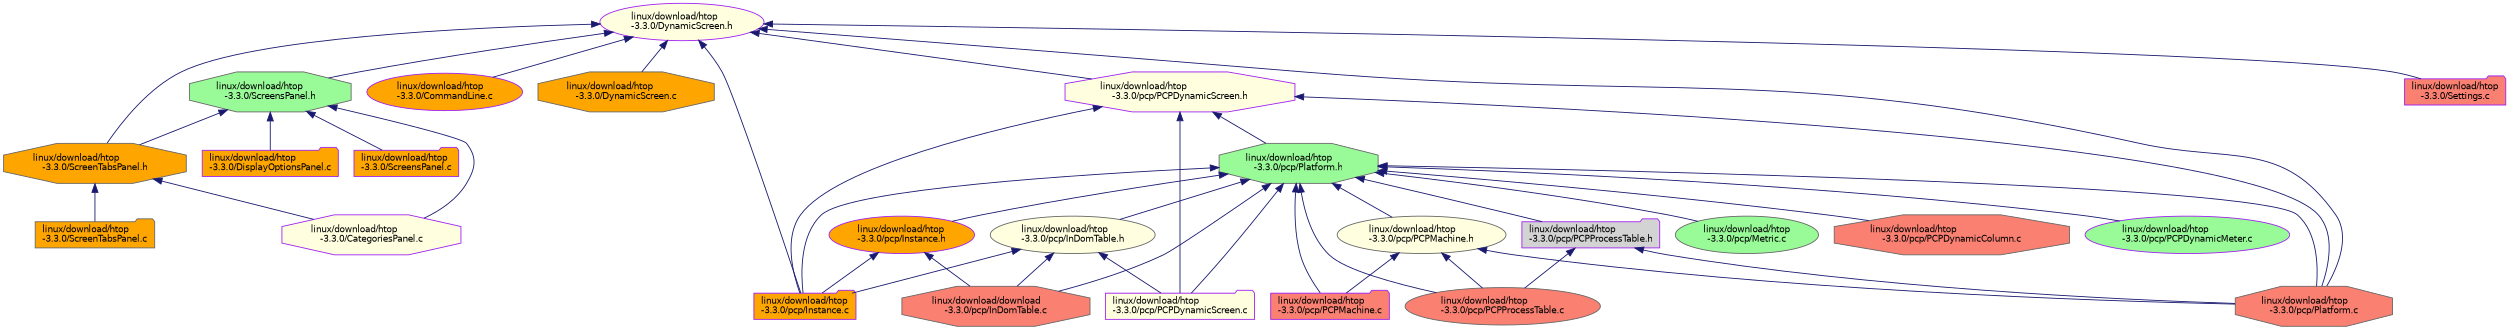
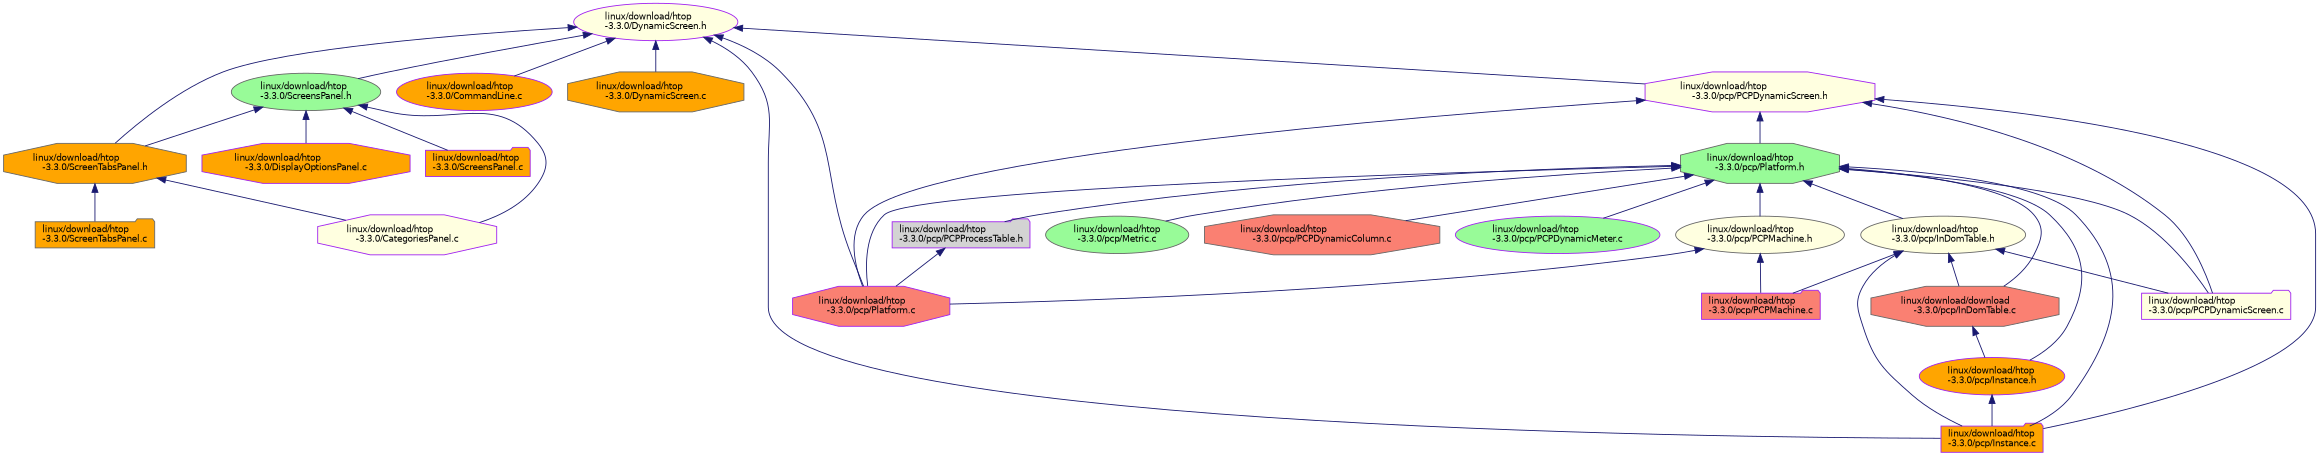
  digraph {
    node [color=purple fillcolor=orange fontname=Helvetica fontsize=10 shape=octagon style=filled]
    edge [color=midnightblue dir=back fontname=Helvetica fontsize=10 labelfontname=Helvetica labelfontsize=10 style=solid]
    n1 [fillcolor=lightyellow fontcolor=black height=0.2 label="linux/download/htop\l-3.3.0/DynamicScreen.h" shape=ellipse width=0.4]
-   n2 [color=gray40 fillcolor=palegreen height=0.2 label="linux/download/htop\l-3.3.0/ScreensPanel.h" width=0.4]
+   n2 [color=gray40 fillcolor=palegreen height=0.2 label="linux/download/htop\l-3.3.0/ScreensPanel.h" shape=ellipse width=0.4]
    n3 [color=gray40 height=0.2 label="linux/download/htop\l-3.3.0/ScreenTabsPanel.h" width=0.4]
    n4 [height=0.2 label="linux/download/htop\l-3.3.0/CommandLine.c" shape=ellipse width=0.4]
    n5 [color=gray40 height=0.2 label="linux/download/htop\l-3.3.0/DynamicScreen.c" width=0.4]
    n6 [height=0.2 label="linux/download/htop\l-3.3.0/pcp/Instance.c" shape=folder width=0.4]
    n7 [fillcolor=lightyellow height=0.2 label="linux/download/htop\l-3.3.0/pcp/PCPDynamicScreen.h" width=0.4]
-   n8 [color=gray40 fillcolor=salmon height=0.2 label="linux/download/htop\l-3.3.0/pcp/Platform.c" width=0.4]
-   n9 [fillcolor=salmon height=0.2 label="linux/download/htop\l-3.3.0/Settings.c" shape=folder width=0.4]
+   n8 [fillcolor=salmon height=0.2 label="linux/download/htop\l-3.3.0/pcp/Platform.c" width=0.4]
    n10 [fillcolor=lightyellow height=0.2 label="linux/download/htop\l-3.3.0/CategoriesPanel.c" width=0.4]
-   n11 [height=0.2 label="linux/download/htop\l-3.3.0/DisplayOptionsPanel.c" shape=folder width=0.4]
+   n11 [height=0.2 label="linux/download/htop\l-3.3.0/DisplayOptionsPanel.c" width=0.4]
    n12 [height=0.2 label="linux/download/htop\l-3.3.0/ScreensPanel.c" shape=folder width=0.4]
    n13 [color=gray40 height=0.2 label="linux/download/htop\l-3.3.0/ScreenTabsPanel.c" shape=folder width=0.4]
    n14 [color=gray40 fillcolor=palegreen height=0.2 label="linux/download/htop\l-3.3.0/pcp/Platform.h" width=0.4]
    n15 [fillcolor=lightyellow height=0.2 label="linux/download/htop\l-3.3.0/pcp/PCPDynamicScreen.c" shape=folder width=0.4]
    n16 [color=gray40 fillcolor=salmon height=0.2 label="linux/download/download\l-3.3.0/pcp/InDomTable.c" width=0.4]
    n17 [color=gray40 fillcolor=lightyellow height=0.2 label="linux/download/htop\l-3.3.0/pcp/InDomTable.h" shape=ellipse width=0.4]
    n18 [height=0.2 label="linux/download/htop\l-3.3.0/pcp/Instance.h" shape=ellipse width=0.4]
    n19 [color=gray40 fillcolor=palegreen height=0.2 label="linux/download/htop\l-3.3.0/pcp/Metric.c" shape=ellipse width=0.4]
    n20 [color=gray40 fillcolor=salmon height=0.2 label="linux/download/htop\l-3.3.0/pcp/PCPDynamicColumn.c" width=0.4]
    n21 [fillcolor=palegreen height=0.2 label="linux/download/htop\l-3.3.0/pcp/PCPDynamicMeter.c" shape=ellipse width=0.4]
    n22 [fillcolor=salmon height=0.2 label="linux/download/htop\l-3.3.0/pcp/PCPMachine.c" shape=folder width=0.4]
    n23 [color=gray40 fillcolor=lightyellow height=0.2 label="linux/download/htop\l-3.3.0/pcp/PCPMachine.h" shape=ellipse width=0.4]
-   n24 [color=gray40 fillcolor=salmon height=0.2 label="linux/download/htop\l-3.3.0/pcp/PCPProcessTable.c" shape=ellipse width=0.4]
    n25 [fillcolor=lightgrey height=0.2 label="linux/download/htop\l-3.3.0/pcp/PCPProcessTable.h" shape=folder width=0.4]
    n1 -> n2
    n1 -> n3
    n1 -> n4
    n1 -> n5
    n1 -> n6
    n1 -> n7
    n1 -> n8
-   n1 -> n9
    n2 -> n3
    n2 -> n10
    n2 -> n11
    n2 -> n12
    n3 -> n10
    n3 -> n13
    n7 -> n6
    n7 -> n8
    n7 -> n14
    n7 -> n15
    n14 -> n6
    n14 -> n8
    n14 -> n15
    n14 -> n16
    n14 -> n17
    n14 -> n18
    n14 -> n19
    n14 -> n20
    n14 -> n21
-   n14 -> n22
+   n17 -> n22
    n14 -> n23
-   n14 -> n24
    n14 -> n25
    n17 -> n6
    n17 -> n15
    n17 -> n16
    n18 -> n6
-   n18 -> n16
+   n16 -> n18
    n23 -> n8
    n23 -> n22
-   n23 -> n24
    n25 -> n8
-   n25 -> n24
  }
